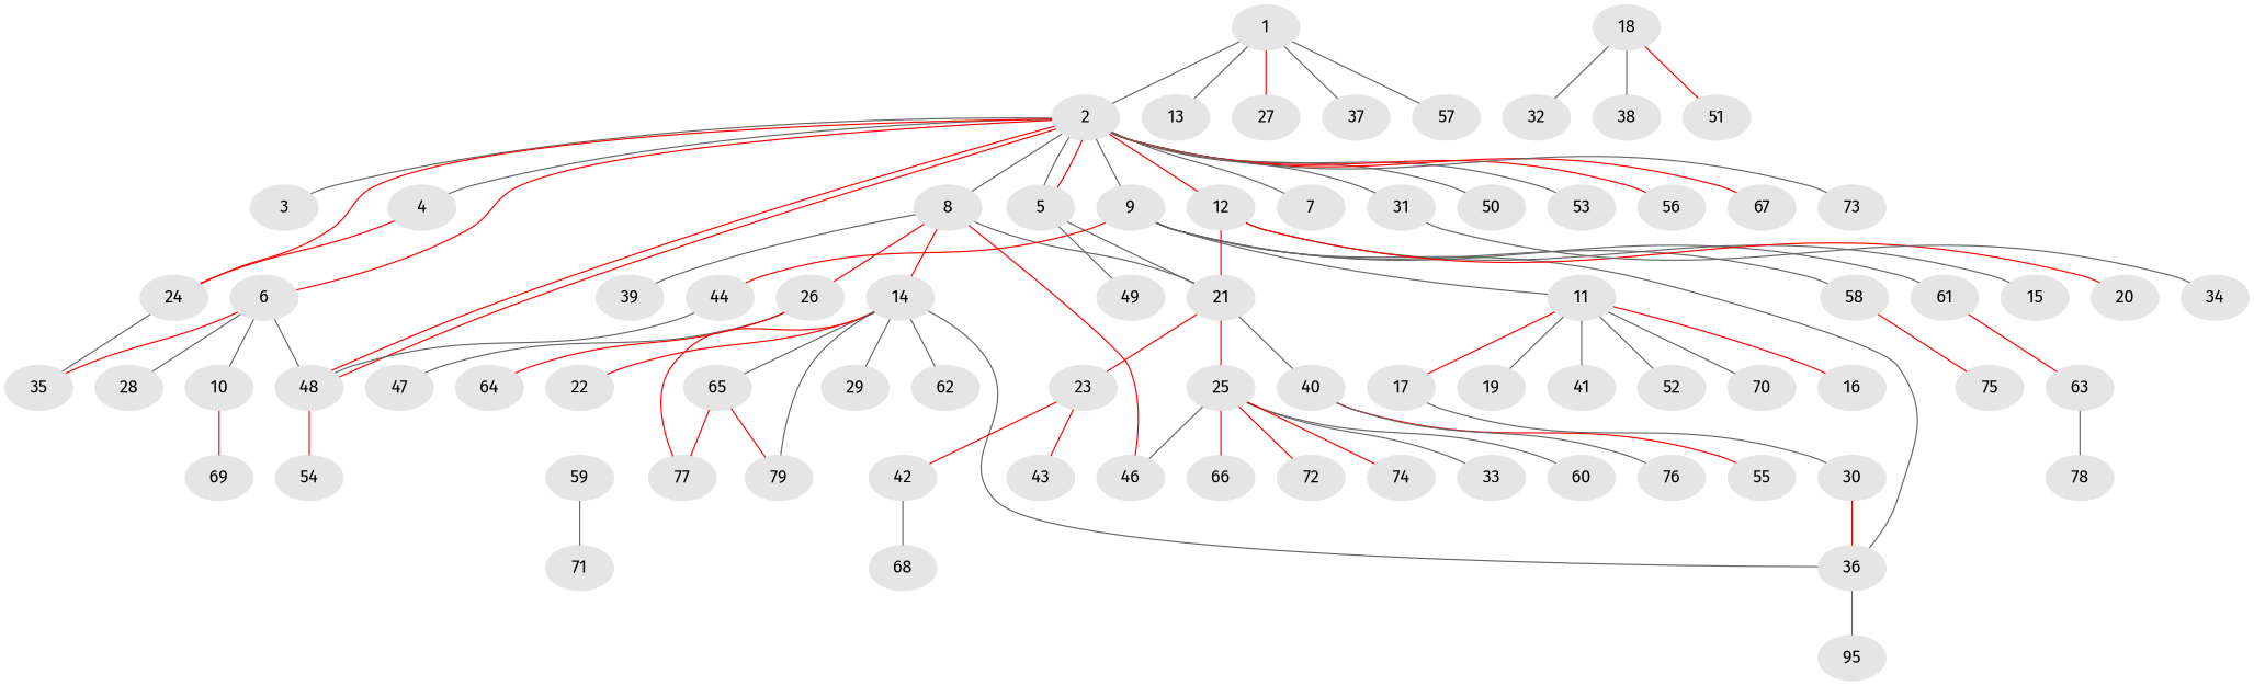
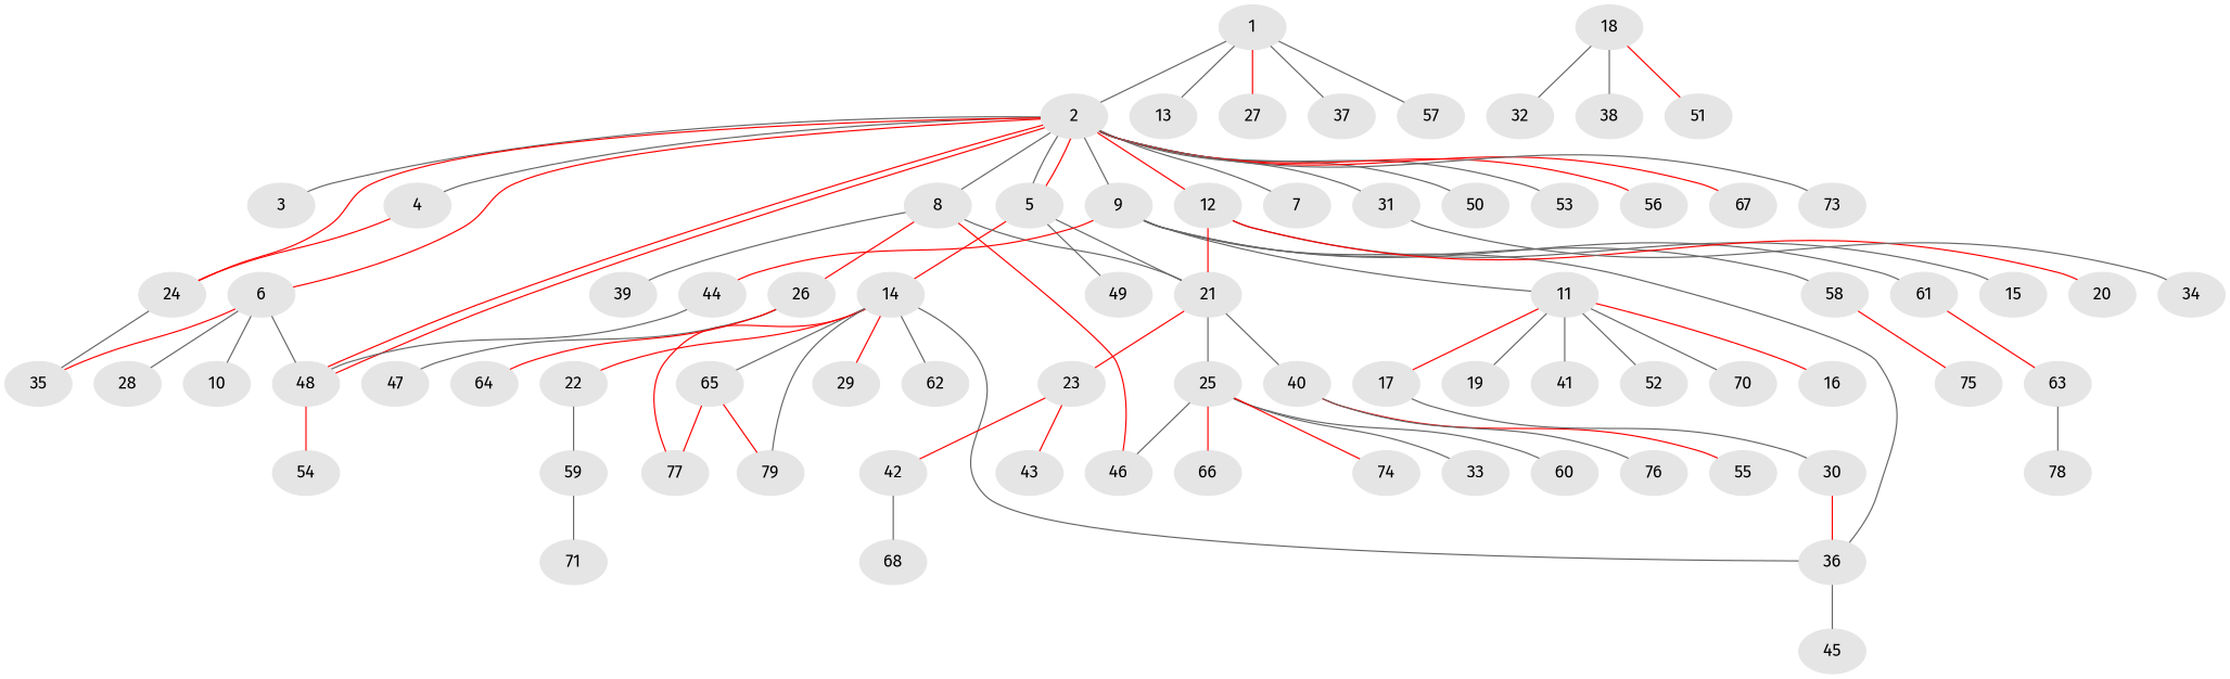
  graph {
    fontname="Fira Sans"
    node [color=gray90 fontname="Fira Sans" style=filled]
    edge [color=gray40 fontname="Fira Sans"]
    1
    2
    13
    27
    37
    57
    3
    4
    5
    6
    7
    8
    9
    12
    24
    31
    48
    50
    53
    56
    67
    73
    21
    49
    10
    28
    35
    14
    26
    39
    46
    11
    36
    44
    58
    61
    15
    20
    34
    54
    23
    25
    40
-   69
    22
    29
    62
    65
    77
    79
    47
    64
    16
    17
    19
    41
    52
    70
-   45 [label=95]
+   45
    75
    63
    30
    18
    32
    38
    51
    59
    42
    43
    33
    60
    66
-   72
    74
    55
    76
    71
    68
    78
    1 -- 2
    1 -- 13
    1 -- 27 [color=red]
    1 -- 37
    1 -- 57
    2 -- 3
    2 -- 4
    2 -- 5
    2 -- 5 [color=red]
    2 -- 6 [color=red]
    2 -- 7
    2 -- 8
    2 -- 9
    2 -- 12 [color=red]
    2 -- 24 [color=red]
    2 -- 31
    2 -- 48 [color=red]
    2 -- 48 [color=red]
    2 -- 50
    2 -- 53
    2 -- 56 [color=red]
    2 -- 67 [color=red]
    2 -- 73
    4 -- 24 [color=red]
    5 -- 21
    5 -- 49
    6 -- 48
    6 -- 10
    6 -- 28
    6 -- 35 [color=red]
    8 -- 21
-   8 -- 14 [color=red]
+   5 -- 14 [color=red]
    8 -- 26 [color=red]
    8 -- 39
    8 -- 46 [color=red]
    9 -- 11
    9 -- 36
    9 -- 44 [color=red]
    9 -- 58
    9 -- 61
    12 -- 21 [color=red]
    12 -- 15
    12 -- 20 [color=red]
    24 -- 35
    31 -- 34
    48 -- 54 [color=red]
    21 -- 23 [color=red]
-   21 -- 25 [color=red]
+   21 -- 25
    21 -- 40
-   10 -- 69 [color=red]
    14 -- 36
    14 -- 22 [color=red]
-   14 -- 29
+   14 -- 29 [color=red]
    14 -- 62
    14 -- 65
    14 -- 77 [color=red]
    14 -- 79
    26 -- 47
    26 -- 64 [color=red]
    11 -- 16 [color=red]
    11 -- 17 [color=red]
    11 -- 19
    11 -- 41
    11 -- 52
    11 -- 70
    36 -- 45
    44 -- 48
    58 -- 75 [color=red]
    61 -- 63 [color=red]
    23 -- 42 [color=red]
    23 -- 43 [color=red]
    25 -- 46
    25 -- 33
    25 -- 60
    25 -- 66 [color=red]
-   25 -- 72 [color=red]
    25 -- 74 [color=red]
    40 -- 55 [color=red]
    40 -- 76
+   22 -- 59
    65 -- 77 [color=red]
    65 -- 79 [color=red]
    17 -- 30
    63 -- 78
    30 -- 36 [color=red]
    18 -- 32
    18 -- 38
    18 -- 51 [color=red]
    59 -- 71
    42 -- 68
  }
